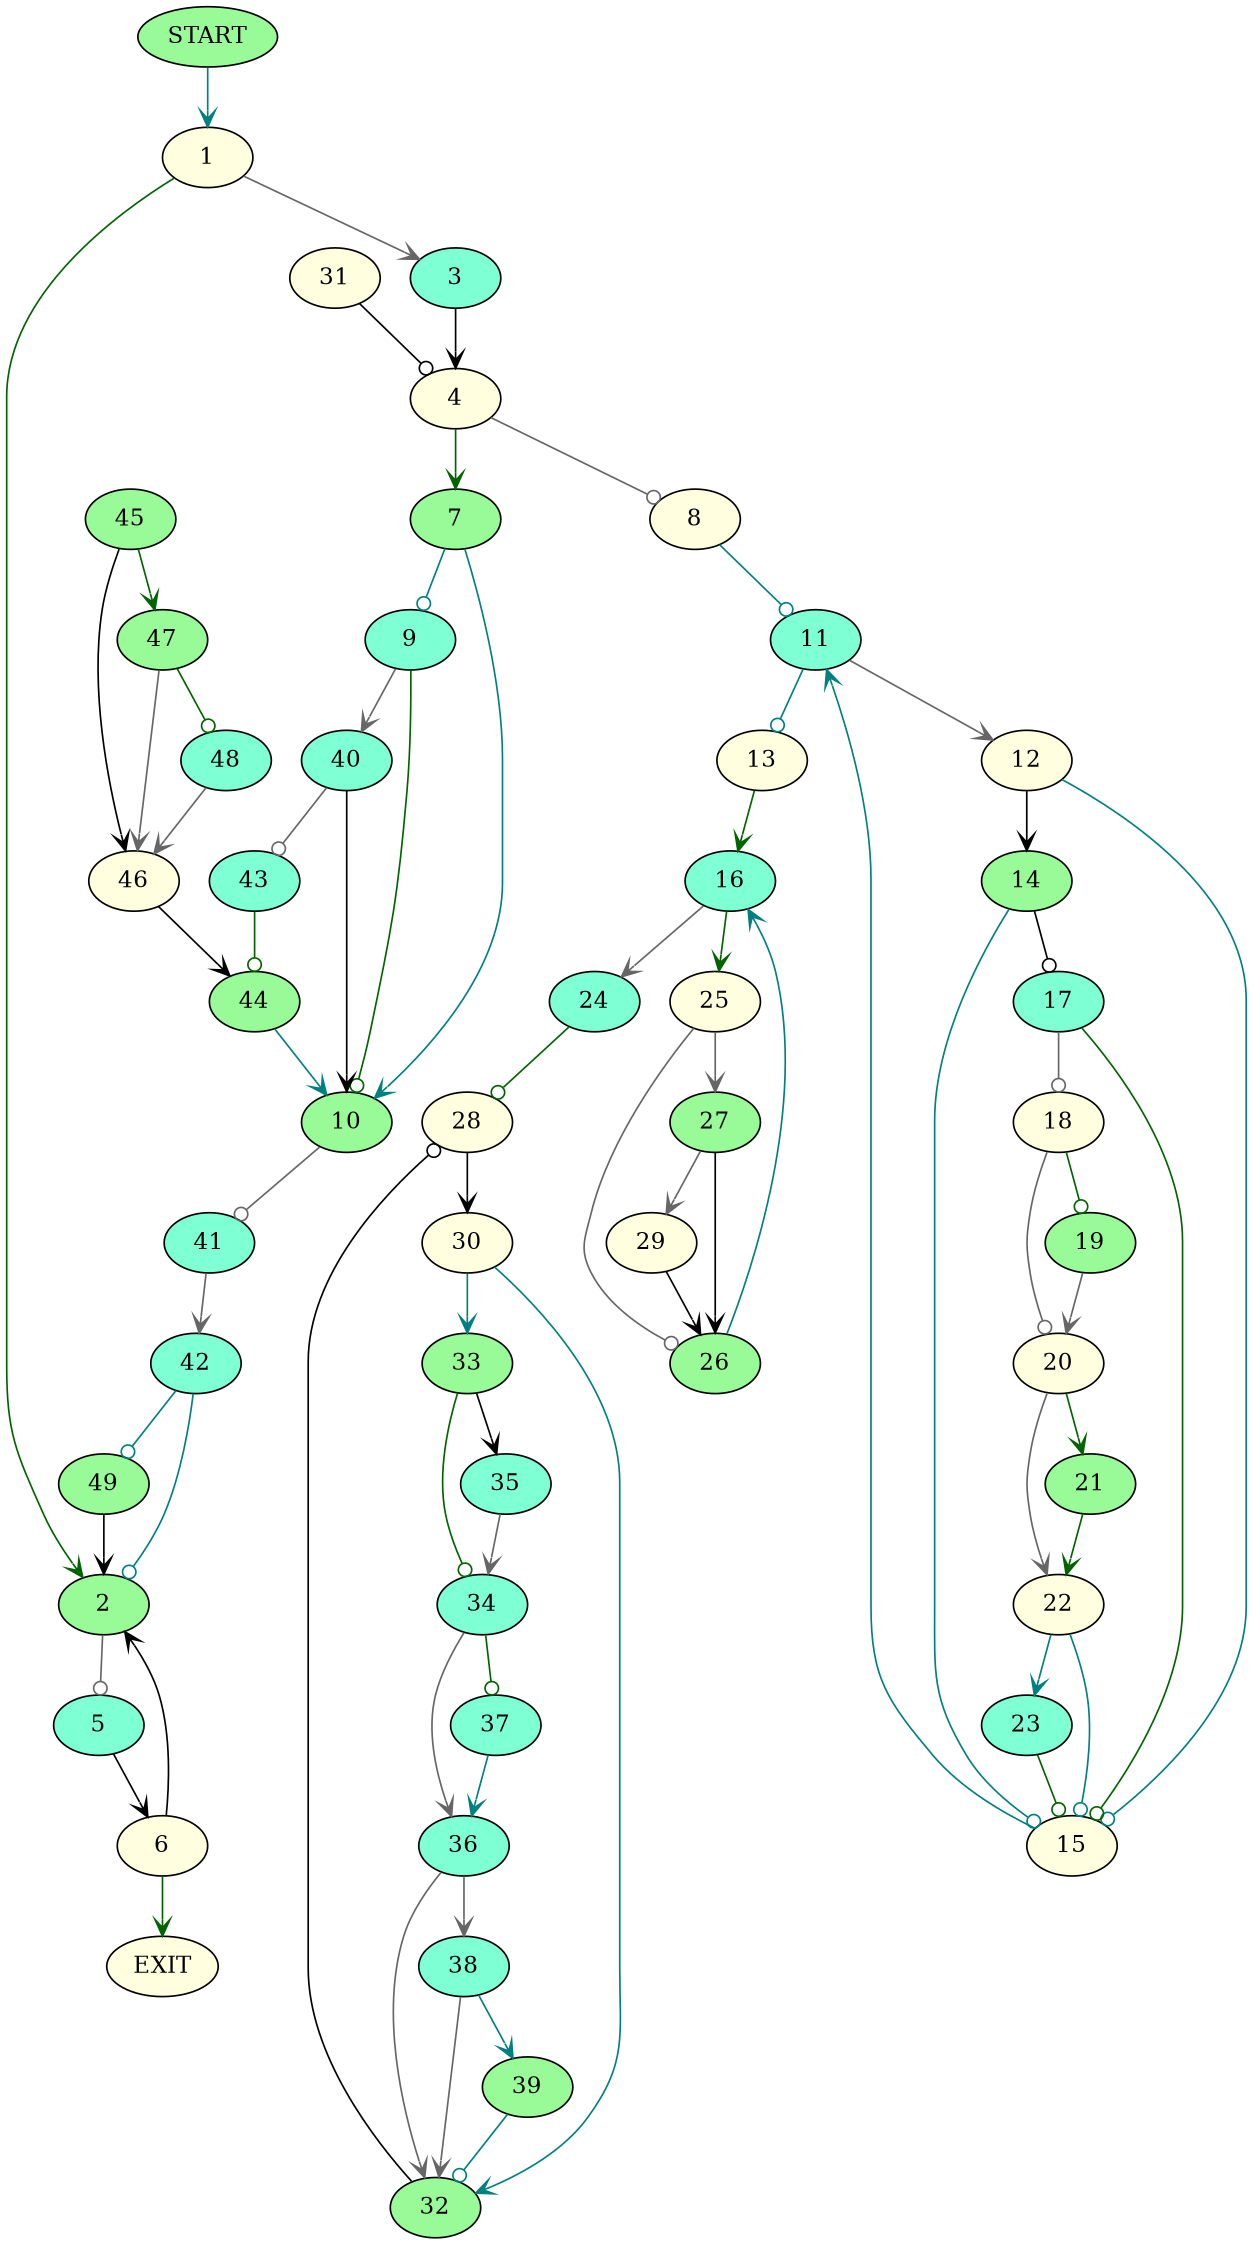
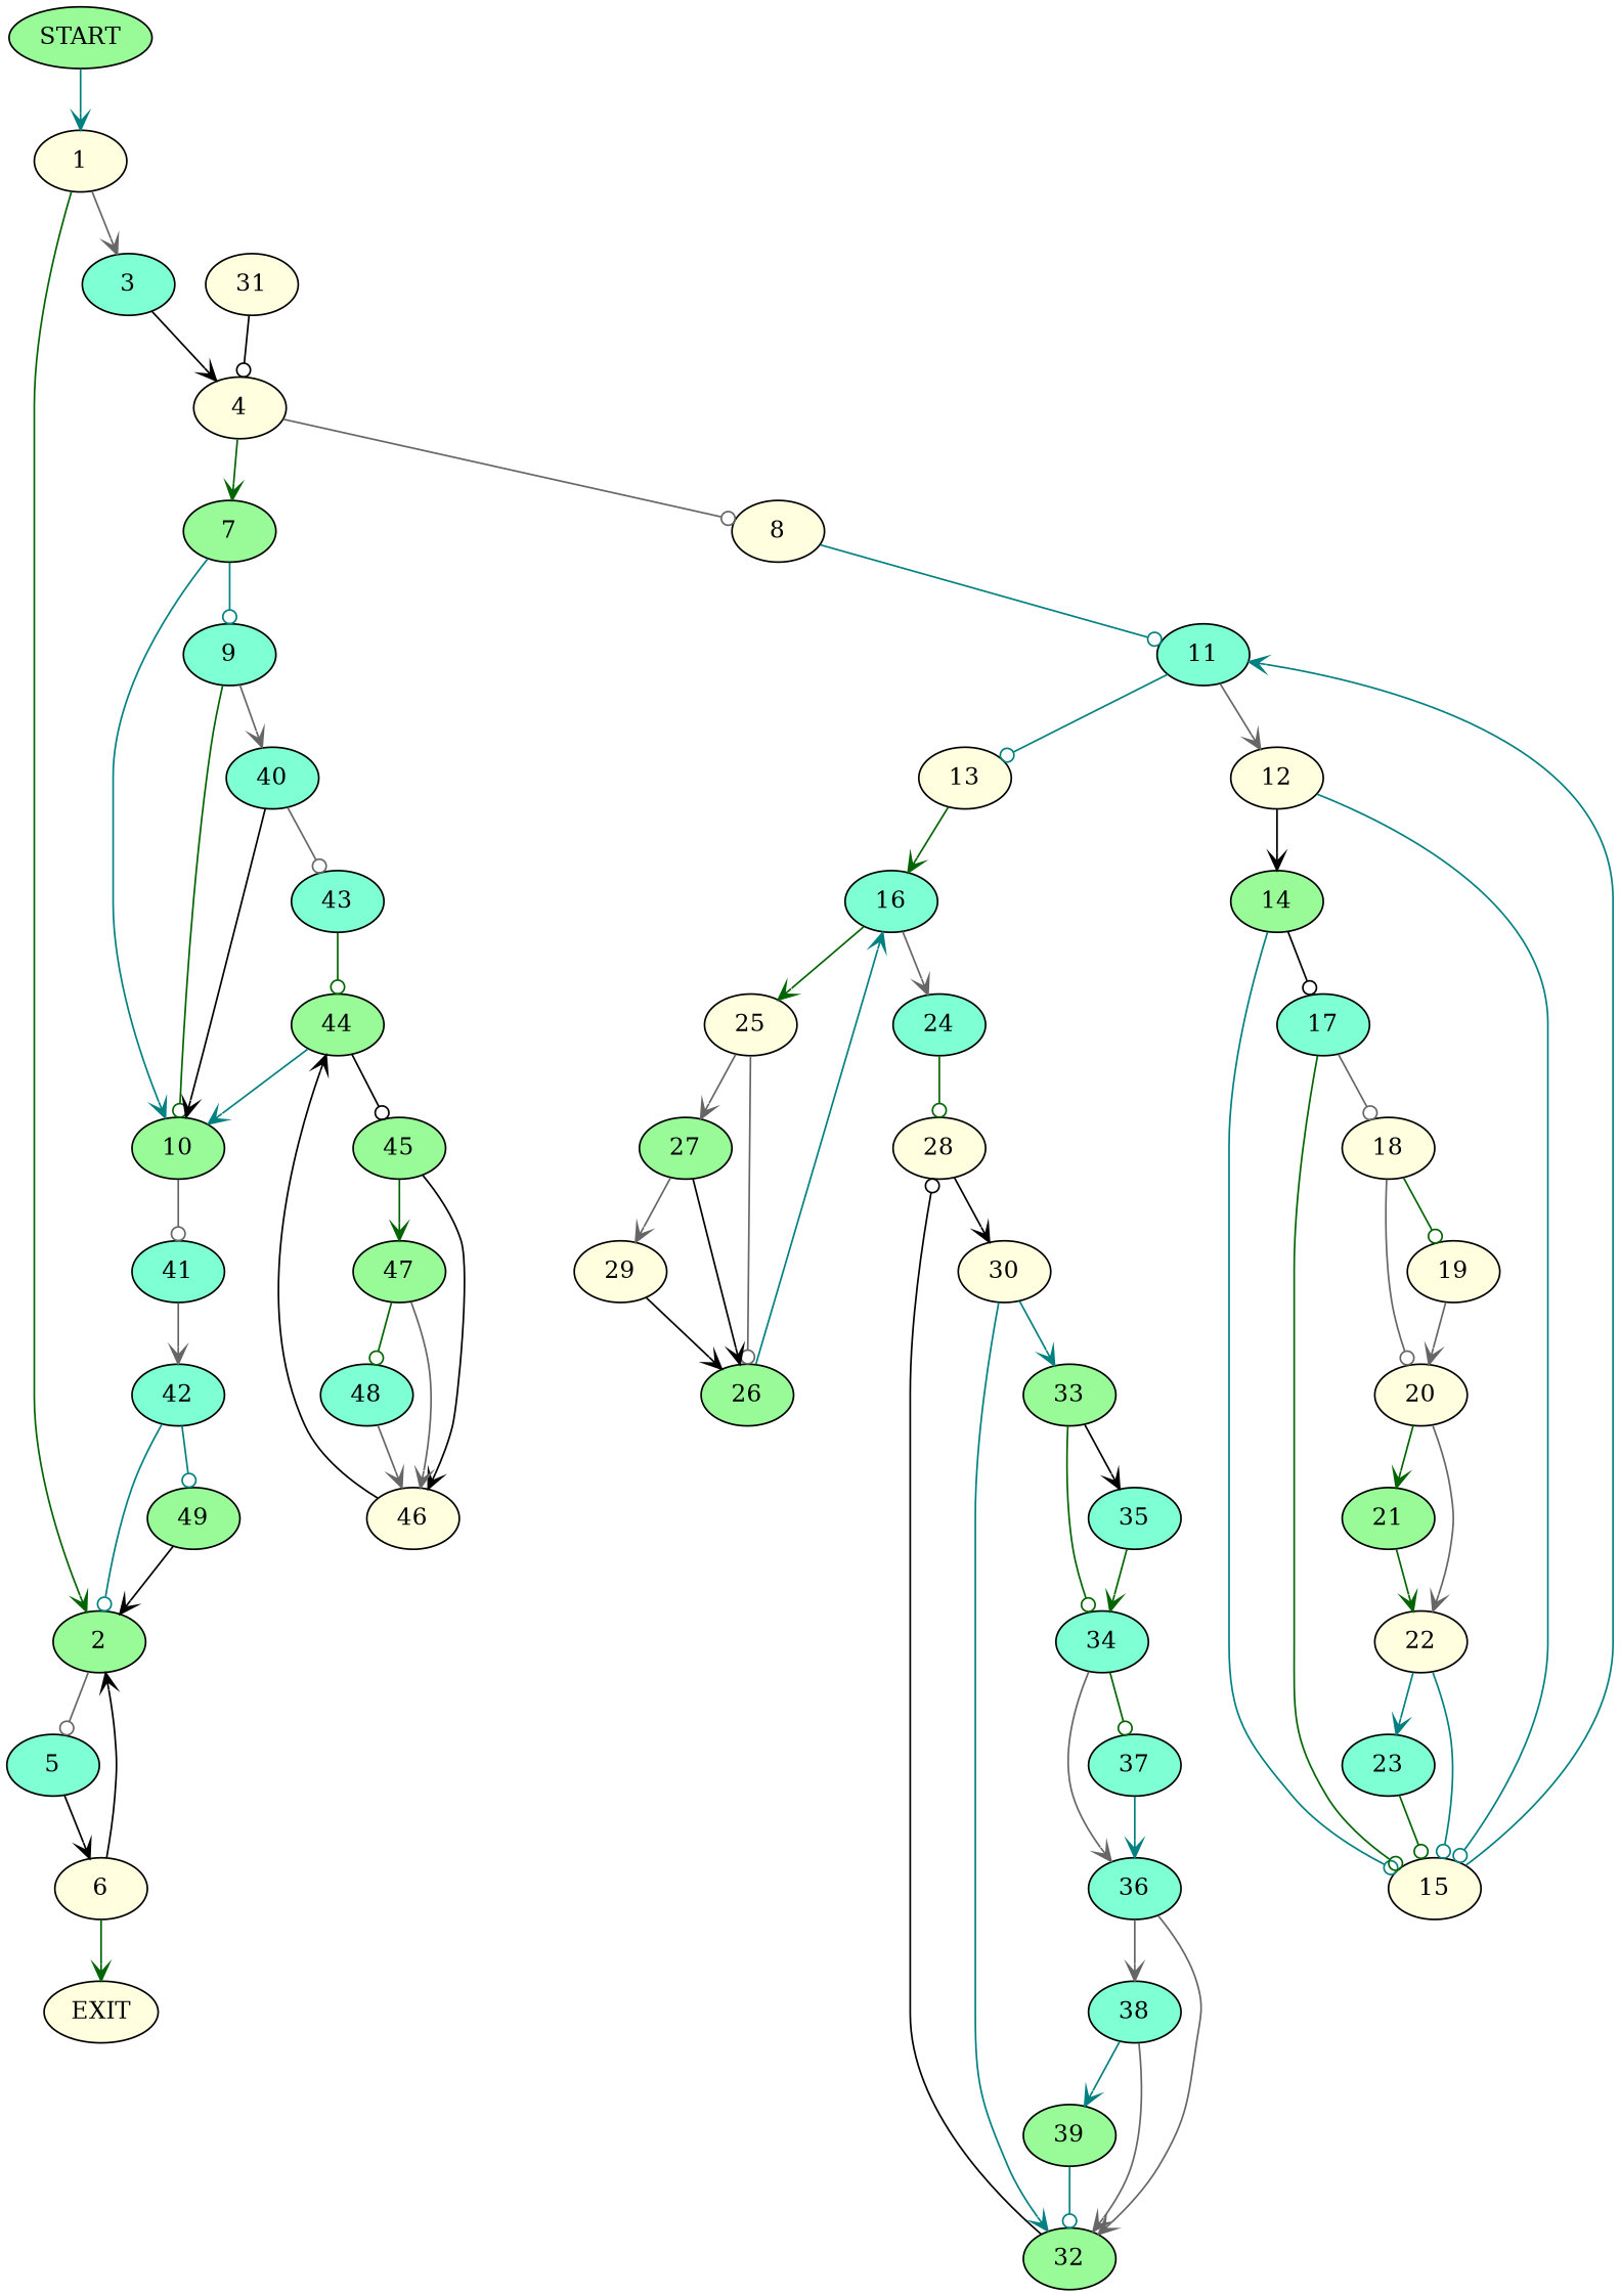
  digraph {
    node [fillcolor=aquamarine style=filled]
    edge [arrowhead=vee color=gray40]
    n1 [fillcolor=palegreen label=START]
    1 [fillcolor=lightyellow]
    2 [fillcolor=palegreen]
    3
    n5 [fillcolor=lightyellow label=EXIT]
    5
    4 [fillcolor=lightyellow]
    6 [fillcolor=lightyellow]
    7 [fillcolor=palegreen]
    8 [fillcolor=lightyellow]
    9
    10 [fillcolor=palegreen]
    11
    40
    41
    12 [fillcolor=lightyellow]
    13 [fillcolor=lightyellow]
    43
    42
    49 [fillcolor=palegreen]
    14 [fillcolor=palegreen]
    15 [fillcolor=lightyellow]
    16
    17
    24
    25 [fillcolor=lightyellow]
    18 [fillcolor=lightyellow]
    28 [fillcolor=lightyellow]
    26 [fillcolor=palegreen]
    27 [fillcolor=palegreen]
-   19 [fillcolor=palegreen]
+   19 [fillcolor=lightyellow]
    20 [fillcolor=lightyellow]
    21 [fillcolor=palegreen]
    22 [fillcolor=lightyellow]
    23
    30 [fillcolor=lightyellow]
    29 [fillcolor=lightyellow]
    32 [fillcolor=palegreen]
    33 [fillcolor=palegreen]
    31 [fillcolor=lightyellow]
    34
    35
    36
    37
    38
    39 [fillcolor=palegreen]
    44 [fillcolor=palegreen]
    45 [fillcolor=palegreen]
    46 [fillcolor=lightyellow]
    47 [fillcolor=palegreen]
    48
    n1 -> 1 [color=teal]
    1 -> 2 [color=darkgreen]
    1 -> 3
    2 -> 5 [arrowhead=odot]
    3 -> 4 [color=black]
    5 -> 6 [color=black]
    4 -> 7 [color=darkgreen]
    4 -> 8 [arrowhead=odot]
    6 -> 2 [color=black]
    6 -> n5 [color=darkgreen]
    7 -> 9 [arrowhead=odot color=teal]
    7 -> 10 [color=teal]
    8 -> 11 [arrowhead=odot color=teal]
    9 -> 10 [arrowhead=odot color=darkgreen]
    9 -> 40
    10 -> 41 [arrowhead=odot]
    11 -> 12
    11 -> 13 [arrowhead=odot color=teal]
    40 -> 10 [color=black]
    40 -> 43 [arrowhead=odot]
    41 -> 42
    12 -> 14 [color=black]
    12 -> 15 [arrowhead=odot color=teal]
    13 -> 16 [color=darkgreen]
    43 -> 44 [arrowhead=odot color=darkgreen]
    42 -> 2 [arrowhead=odot color=teal]
    42 -> 49 [arrowhead=odot color=teal]
    49 -> 2 [color=black]
    14 -> 15 [arrowhead=odot color=teal]
    14 -> 17 [arrowhead=odot color=black]
    15 -> 11 [color=teal]
    16 -> 24
    16 -> 25 [color=darkgreen]
    17 -> 15 [arrowhead=odot color=darkgreen]
    17 -> 18 [arrowhead=odot]
    24 -> 28 [arrowhead=odot color=darkgreen]
    25 -> 26 [arrowhead=odot]
    25 -> 27
    18 -> 19 [arrowhead=odot color=darkgreen]
    18 -> 20 [arrowhead=odot]
    28 -> 30 [color=black]
    26 -> 16 [color=teal]
    27 -> 26 [color=black]
    27 -> 29
    19 -> 20
    20 -> 21 [color=darkgreen]
    20 -> 22
    21 -> 22 [color=darkgreen]
    22 -> 15 [arrowhead=odot color=teal]
    22 -> 23 [color=teal]
    23 -> 15 [arrowhead=odot color=darkgreen]
    30 -> 32 [color=teal]
    30 -> 33 [color=teal]
    29 -> 26 [color=black]
    32 -> 28 [arrowhead=odot color=black]
    33 -> 34 [arrowhead=odot color=darkgreen]
    33 -> 35 [color=black]
    31 -> 4 [arrowhead=odot color=black]
    34 -> 36
    34 -> 37 [arrowhead=odot color=darkgreen]
-   35 -> 34
+   35 -> 34 [color=darkgreen]
    36 -> 32
    36 -> 38
    37 -> 36 [color=teal]
    38 -> 32
    38 -> 39 [color=teal]
    39 -> 32 [arrowhead=odot color=teal]
    44 -> 10 [color=teal]
+   44 -> 45 [arrowhead=odot color=black]
    45 -> 46 [color=black]
    45 -> 47 [color=darkgreen]
    46 -> 44 [color=black]
    47 -> 46
    47 -> 48 [arrowhead=odot color=darkgreen]
    48 -> 46
  }
